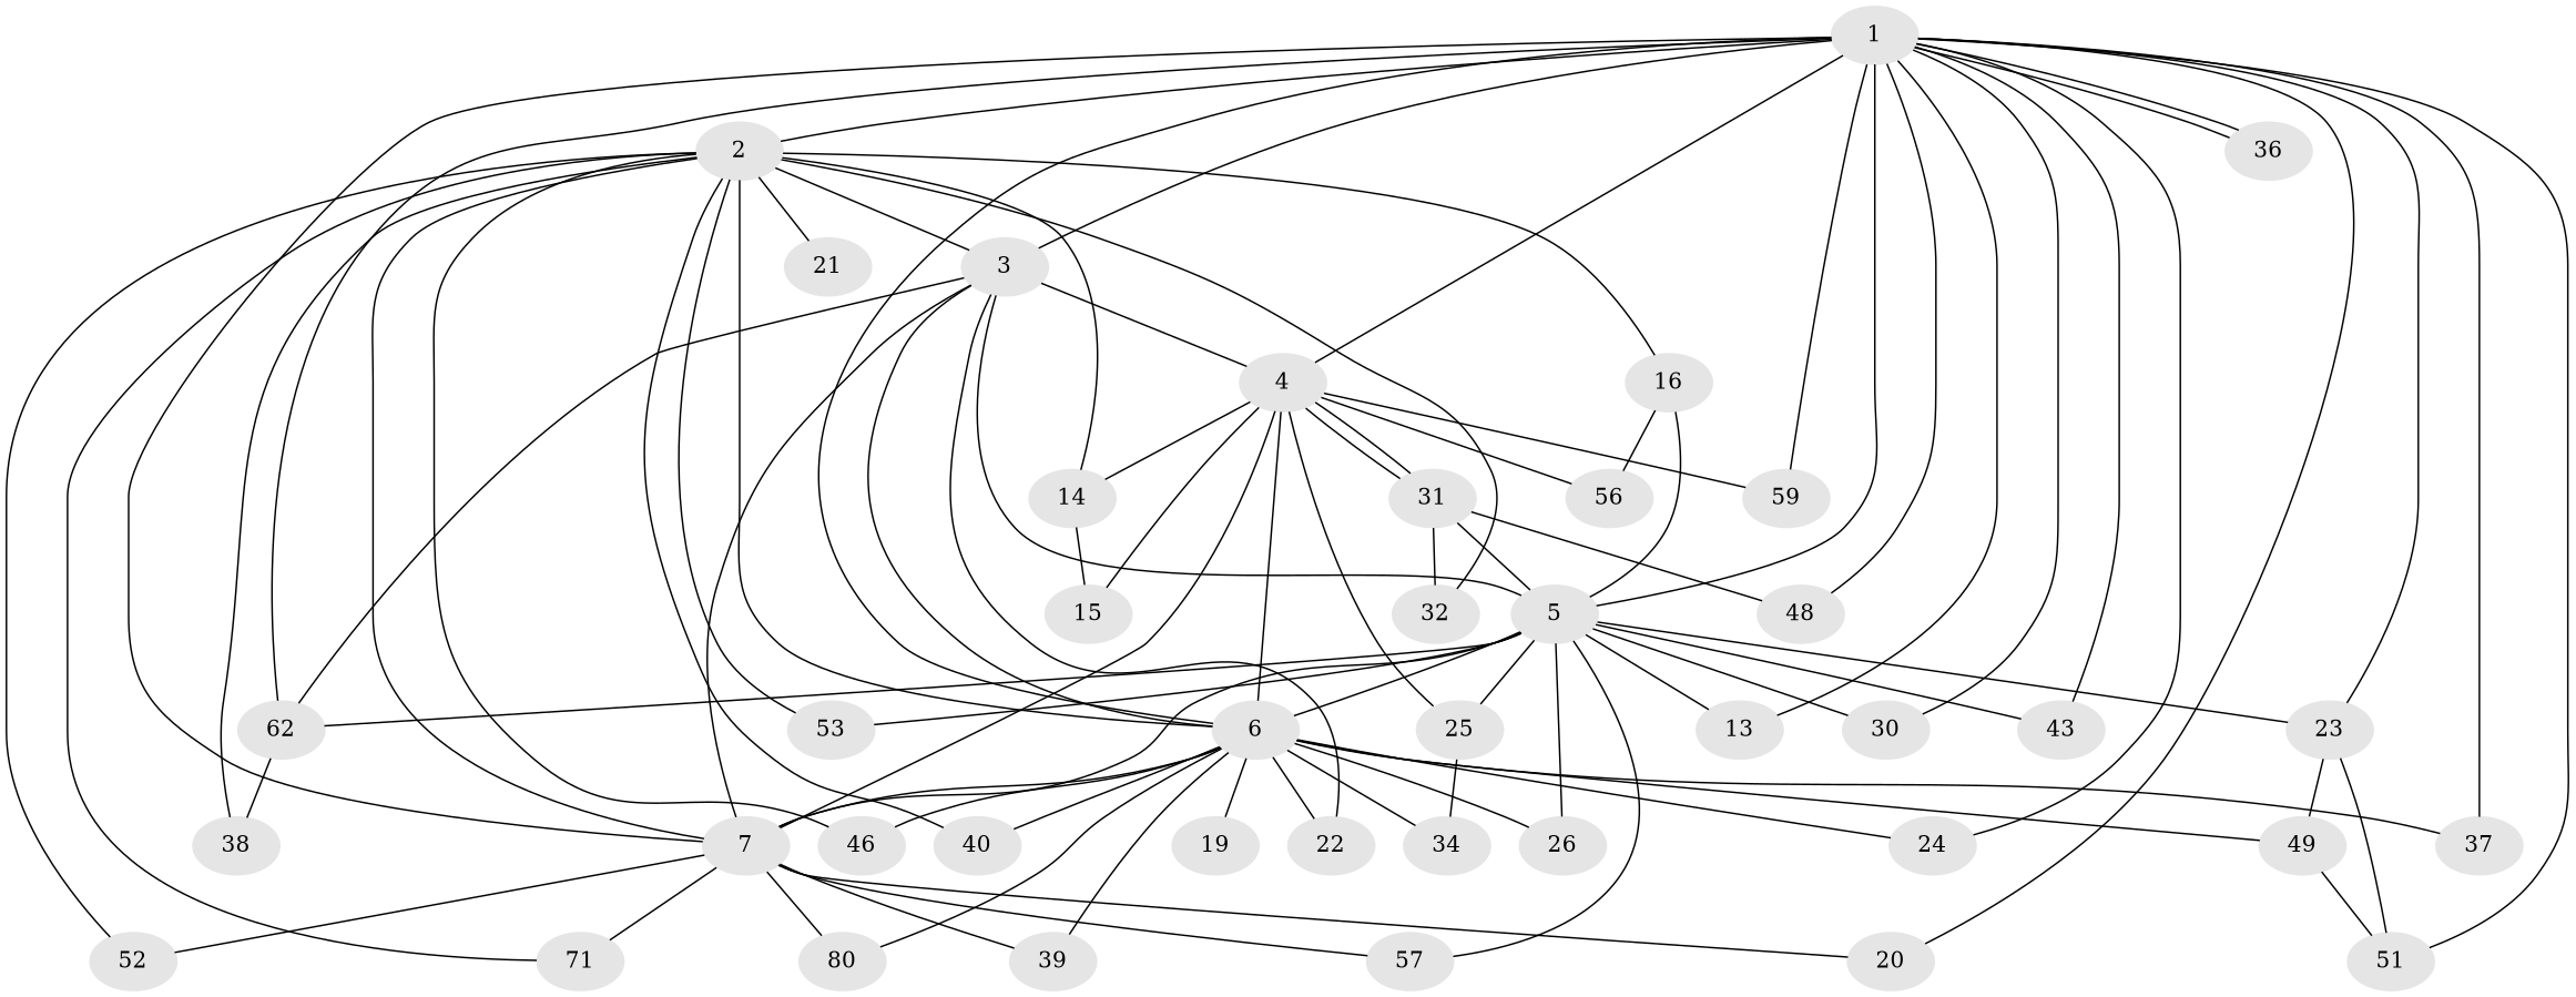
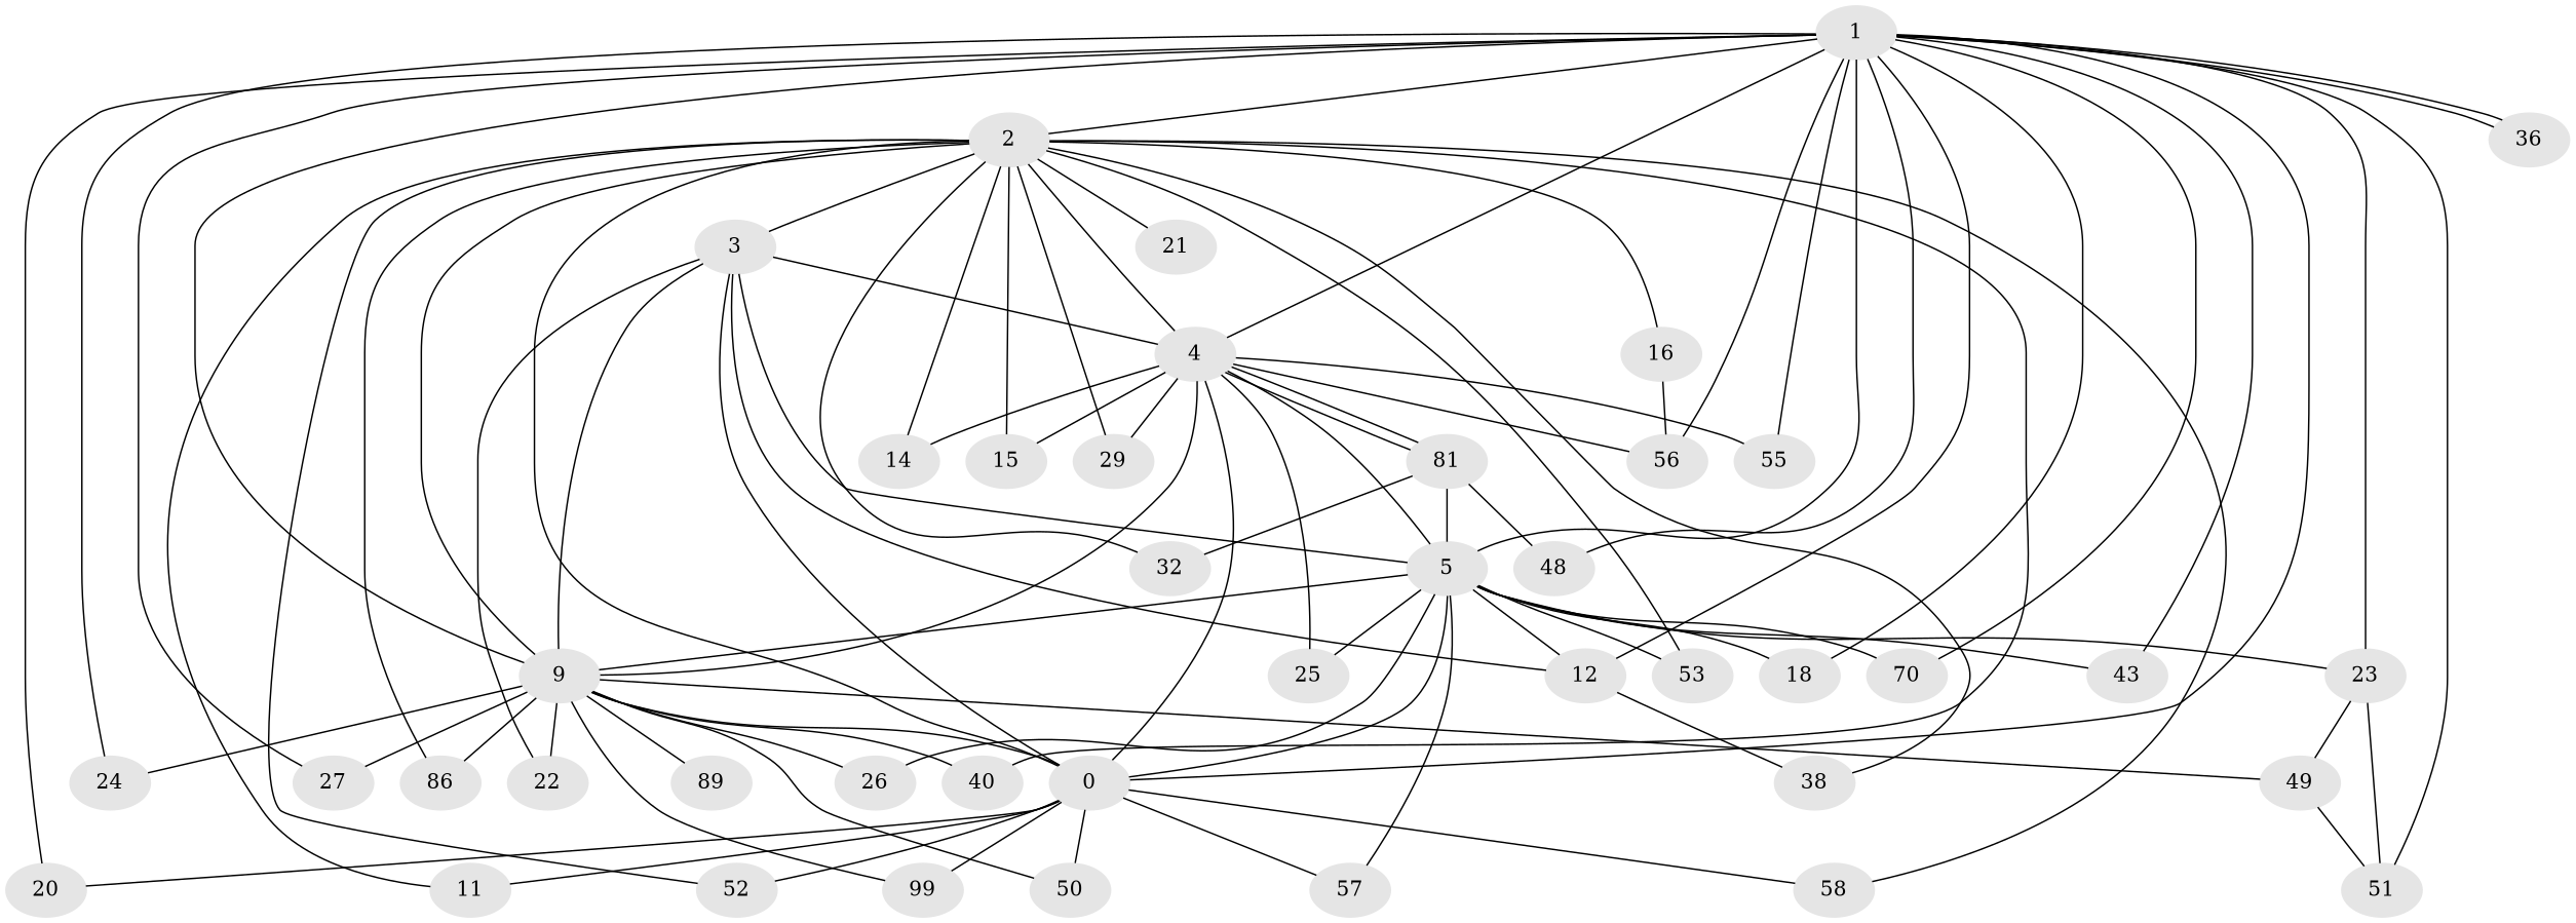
  graph {
    node [color=gray90 style=filled]
    1 [super="+44"]
    2 [super="+10"]
    3 [super="+33"]
    4 [super="+9"]
    5 [super="+41"]
-   6 [super="+8"]
-   7 [super="+18"]
-   12 [super="+28" label=62]
-   13 [super="+17"]
+   6 [super="+8" label=9]
+   7 [super="+18" label=0]
+   12 [super="+28"]
+   13 [super="+17" label=18]
    20
    23 [super="+45"]
    24
-   27 [label=37]
-   30
+   27
+   30 [label=70]
    36
    43
    48
    51
-   55 [label=59]
-   11 [label=71]
+   55
+   11
    14
    15
    16 [super="+42"]
    21
+   29
    32
    38
    40
-   46
+   46 [label=86]
    52
    53
+   58
    22
    25 [super="+35"]
-   31
+   31 [label=81]
    56
    26
    57
-   19
-   34
-   39
+   19 [label=89]
+   39 [label=99]
    49 [super="+54"]
-   50 [label=80]
+   50
    1 -- 2 [weight=2]
-   1 -- 3
+   1 -- 56
    1 -- 4 [weight=2]
    1 -- 5
    1 -- 6 [weight=2]
    1 -- 7 [weight=2]
    1 -- 12
    1 -- 13
    1 -- 20
    1 -- 23
    1 -- 24
    1 -- 27
    1 -- 30
    1 -- 36
    1 -- 36
    1 -- 43
    1 -- 48
    1 -- 51
    1 -- 55
    2 -- 3 [weight=2]
+   2 -- 4 [weight=4]
    2 -- 6 [weight=4]
    2 -- 7 [weight=2]
    2 -- 11
    2 -- 14
-   14 -- 15
+   2 -- 15
    2 -- 16
    2 -- 21 [weight=2]
+   2 -- 29
    2 -- 32
    2 -- 38
    2 -- 40
    2 -- 46
    2 -- 52
    2 -- 53
+   2 -- 58
    3 -- 4 [weight=3]
    3 -- 5
    3 -- 6 [weight=2]
    3 -- 7
    3 -- 12
    3 -- 22
-   16 -- 5 [weight=2]
+   4 -- 5 [weight=2]
    4 -- 6 [weight=4]
    4 -- 7 [weight=3]
    4 -- 55
    4 -- 14
    4 -- 15
+   4 -- 29
    4 -- 25
    4 -- 31
    4 -- 31
    4 -- 56
    5 -- 6 [weight=2]
    5 -- 7
    5 -- 12
    5 -- 13 [weight=2]
    5 -- 23 [weight=2]
    5 -- 30
    5 -- 43
    5 -- 53
    5 -- 25 [weight=2]
    5 -- 26
    5 -- 57
    6 -- 7 [weight=2]
    6 -- 24
    6 -- 27
    6 -- 40
    6 -- 46
    6 -- 22
    6 -- 26
    6 -- 19 [weight=2]
-   6 -- 34
    6 -- 39
    6 -- 49
    6 -- 50
    7 -- 20
    7 -- 11
    7 -- 52
+   7 -- 58
    7 -- 57
    7 -- 39
    7 -- 50
    12 -- 38
    23 -- 51
    23 -- 49
    16 -- 56
-   25 -- 34
    31 -- 5 [weight=3]
    31 -- 48
    31 -- 32
    49 -- 51
  }
